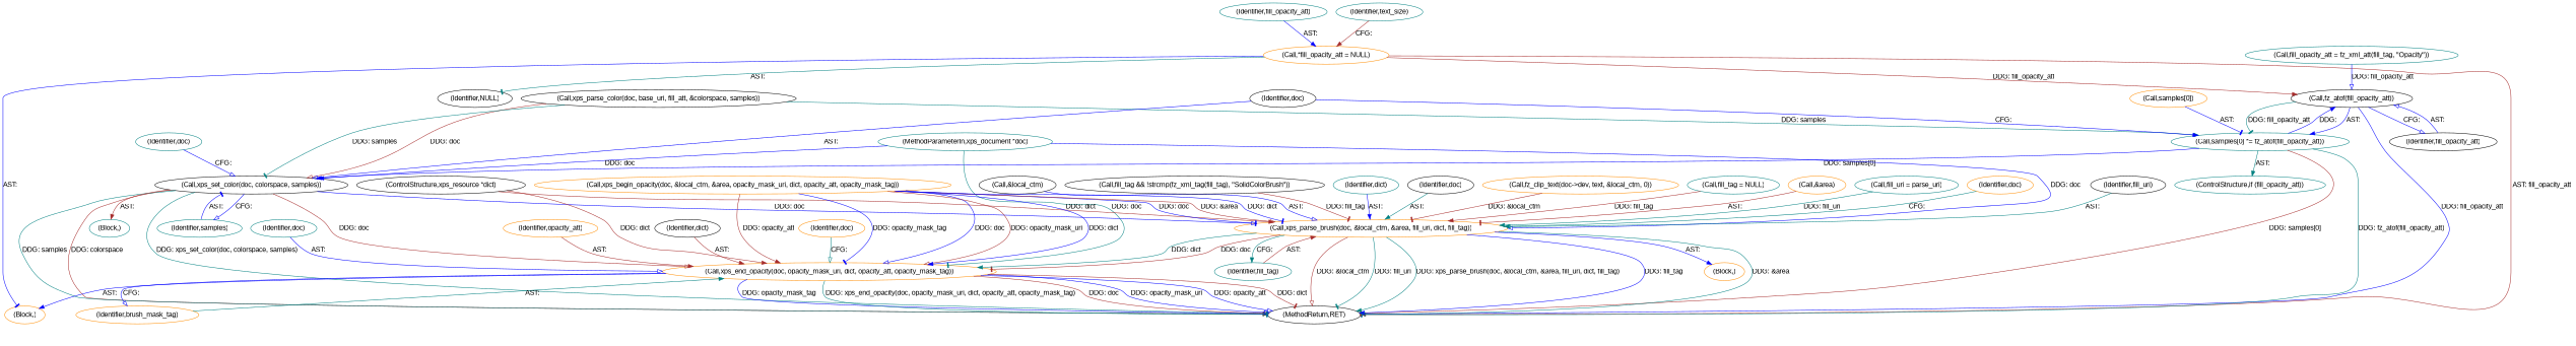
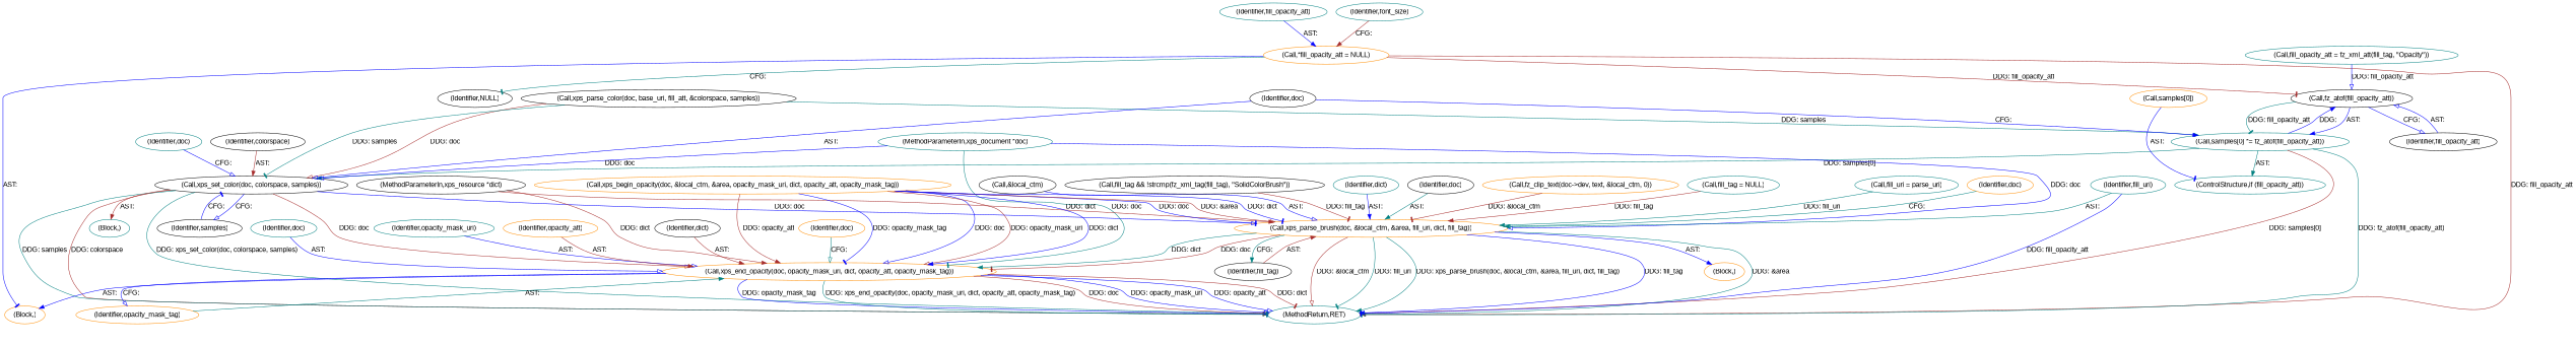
  digraph {
    fontname="Liberation Sans"
    node [color=teal fontname="Liberation Sans"]
    edge [arrowhead=normal color=blue fontname="Liberation Sans"]
    n1 [color=darkorange label="(Call,*fill_opacity_att = NULL)"]
    n2 [color=black label="(Call,fz_atof(fill_opacity_att))"]
    n3 [color=darkorange label="(Block,)"]
    n4 [color=black label="(Identifier,NULL)"]
-   n5 [color=black label="(MethodReturn,RET)"]
+   n5 [label="(MethodReturn,RET)"]
    n6 [label="(Call,samples[0] *= fz_atof(fill_opacity_att))"]
    n7 [color=black label="(Identifier,fill_opacity_att)"]
    n8 [color=black label="(Call,xps_set_color(doc, colorspace, samples))"]
    n9 [label="(ControlStructure,if (fill_opacity_att))"]
    n10 [color=darkorange label="(Call,xps_parse_brush(doc, &local_ctm, &area, fill_uri, dict, fill_tag))"]
    n11 [color=darkorange label="(Call,xps_end_opacity(doc, opacity_mask_uri, dict, opacity_att, opacity_mask_tag))"]
    n12 [label="(Block,)"]
-   n13 [label="(Identifier,samples)"]
+   n13 [color=black label="(Identifier,samples)"]
    n14 [color=darkorange label="(Block,)"]
-   n15 [label="(Identifier,fill_tag)"]
-   n16 [color=darkorange label="(Identifier,brush_mask_tag)"]
+   n15 [color=black label="(Identifier,fill_tag)"]
+   n16 [color=darkorange label="(Identifier,opacity_mask_tag)"]
    n17 [color=black label="(Call,&local_ctm)"]
    n18 [color=black label="(Call,fill_tag && !strcmp(fz_xml_tag(fill_tag), \"SolidColorBrush\"))"]
    n19 [label="(Identifier,dict)"]
    n20 [label="(Call,fill_opacity_att = fz_xml_att(fill_tag, \"Opacity\"))"]
    n21 [color=black label="(Call,xps_parse_color(doc, base_uri, fill_att, &colorspace, samples))"]
    n22 [color=black label="(Identifier,doc)"]
    n23 [color=darkorange label="(Identifier,doc)"]
    n24 [label="(Identifier,fill_opacity_att)"]
    n25 [color=darkorange label="(Call,fz_clip_text(doc->dev, text, &local_ctm, 0))"]
    n26 [label="(Identifier,doc)"]
-   n27 [label="(Identifier,text_size)"]
+   n27 [label="(Identifier,font_size)"]
    n28 [label="(Call,fill_tag = NULL)"]
    n29 [label="(MethodParameterIn,xps_document *doc)"]
    n30 [color=black label="(Identifier,doc)"]
-   n31 [color=darkorange label="(Call,&area)"]
    n32 [label="(Call,fill_uri = parse_uri)"]
    n33 [label="(Identifier,doc)"]
    n34 [color=darkorange label="(Call,samples[0])"]
    n35 [color=black label="(Identifier,dict)"]
-   n38 [color=black label="(Identifier,fill_uri)"]
+   n36 [label="(Identifier,opacity_mask_uri)"]
+   n37 [color=black label="(Identifier,colorspace)"]
+   n38 [label="(Identifier,fill_uri)"]
    n39 [color=darkorange label="(Identifier,opacity_att)"]
    n40 [color=darkorange label="(Identifier,doc)"]
-   n41 [color=black label="(ControlStructure,xps_resource *dict)"]
+   n41 [color=black label="(MethodParameterIn,xps_resource *dict)"]
    n42 [color=darkorange label="(Call,xps_begin_opacity(doc, &local_ctm, &area, opacity_mask_uri, dict, opacity_att, opacity_mask_tag))"]
-   n1 -> n2 [color=brown label="DDG: fill_opacity_att"]
+   n1 -> n2 [arrowhead=tee color=brown label="DDG: fill_opacity_att"]
    n1 -> n3 [arrowhead=tee label="AST: "]
-   n1 -> n4 [arrowhead=tee color=teal label="AST: "]
-   n1 -> n5 [color=brown label="AST: fill_opacity_att"]
-   n2 -> n5 [arrowhead=tee label="DDG: fill_opacity_att"]
+   n1 -> n4 [arrowhead=tee color=teal label="CFG: "]
+   n1 -> n5 [color=brown label="DDG: fill_opacity_att"]
+   n38 -> n5 [arrowhead=tee label="DDG: fill_opacity_att"]
    n2 -> n6 [label="AST: "]
    n2 -> n6 [arrowhead=tee color=teal label="DDG: fill_opacity_att"]
    n2 -> n7 [arrowhead=onormal label="CFG: "]
    n6 -> n2 [label="DDG: "]
    n6 -> n5 [arrowhead=tee color=teal label="DDG: fz_atof(fill_opacity_att)"]
    n6 -> n5 [arrowhead=tee color=brown label="DDG: samples[0]"]
-   n6 -> n8 [label="DDG: samples[0]"]
+   n6 -> n8 [color=teal label="DDG: samples[0]"]
    n6 -> n9 [color=teal label="AST: "]
    n7 -> n2 [arrowhead=onormal label="AST: "]
    n8 -> n5 [color=brown label="DDG: colorspace"]
    n8 -> n5 [arrowhead=onormal color=teal label="DDG: xps_set_color(doc, colorspace, samples)"]
    n8 -> n5 [color=teal label="DDG: samples"]
    n8 -> n10 [arrowhead=onormal label="DDG: doc"]
    n8 -> n11 [arrowhead=onormal color=brown label="DDG: doc"]
    n8 -> n12 [color=brown label="AST: "]
    n8 -> n13 [arrowhead=onormal label="CFG: "]
    n10 -> n5 [label="DDG: fill_tag"]
    n10 -> n5 [arrowhead=onormal color=teal label="DDG: &area"]
    n10 -> n5 [arrowhead=onormal color=brown label="DDG: &local_ctm"]
    n10 -> n5 [arrowhead=tee color=teal label="DDG: fill_uri"]
    n10 -> n5 [color=teal label="DDG: xps_parse_brush(doc, &local_ctm, &area, fill_uri, dict, fill_tag)"]
    n10 -> n11 [arrowhead=tee color=brown label="DDG: doc"]
    n10 -> n11 [color=teal label="DDG: dict"]
    n10 -> n14 [label="AST: "]
    n10 -> n15 [color=teal label="CFG: "]
    n11 -> n3 [label="AST: "]
    n11 -> n5 [arrowhead=onormal color=brown label="DDG: doc"]
    n11 -> n5 [arrowhead=onormal label="DDG: opacity_mask_uri"]
    n11 -> n5 [arrowhead=onormal label="DDG: opacity_att"]
    n11 -> n5 [arrowhead=tee color=brown label="DDG: dict"]
    n11 -> n5 [arrowhead=tee label="DDG: opacity_mask_tag"]
    n11 -> n5 [arrowhead=tee color=teal label="DDG: xps_end_opacity(doc, opacity_mask_uri, dict, opacity_att, opacity_mask_tag)"]
    n11 -> n16 [arrowhead=onormal label="CFG: "]
-   n13 -> n8 [arrowhead=tee label="AST: "]
+   n13 -> n8 [arrowhead=tee label="CFG: "]
    n15 -> n10 [color=brown label="AST: "]
    n16 -> n11 [color=teal label="AST: "]
    n17 -> n10 [arrowhead=onormal label="AST: "]
    n18 -> n10 [arrowhead=tee color=brown label="DDG: fill_tag"]
    n19 -> n10 [label="AST: "]
    n20 -> n2 [arrowhead=onormal label="DDG: fill_opacity_att"]
    n21 -> n6 [color=teal label="DDG: samples"]
    n21 -> n8 [arrowhead=onormal color=brown label="DDG: doc"]
    n21 -> n8 [arrowhead=tee color=teal label="DDG: samples"]
    n22 -> n10 [color=teal label="AST: "]
    n23 -> n11 [arrowhead=onormal color=teal label="CFG: "]
    n24 -> n1 [label="AST: "]
    n25 -> n10 [arrowhead=tee color=brown label="DDG: &local_ctm"]
    n26 -> n11 [arrowhead=onormal label="AST: "]
    n27 -> n1 [color=brown label="CFG: "]
    n28 -> n10 [color=brown label="DDG: fill_tag"]
-   n29 -> n8 [label="DDG: doc"]
+   n29 -> n8 [arrowhead=onormal label="DDG: doc"]
    n29 -> n10 [arrowhead=onormal label="DDG: doc"]
    n29 -> n11 [arrowhead=tee color=teal label="DDG: doc"]
    n30 -> n6 [label="CFG: "]
    n30 -> n8 [arrowhead=onormal label="AST: "]
-   n31 -> n10 [arrowhead=tee color=brown label="AST: "]
    n32 -> n10 [color=teal label="DDG: fill_uri"]
    n33 -> n8 [arrowhead=onormal label="CFG: "]
-   n34 -> n6 [arrowhead=tee label="AST: "]
+   n34 -> n9 [arrowhead=tee label="AST: "]
    n35 -> n11 [color=brown label="AST: "]
+   n36 -> n11 [arrowhead=onormal label="AST: "]
+   n37 -> n8 [color=brown label="AST: "]
    n38 -> n10 [arrowhead=onormal color=teal label="AST: "]
    n39 -> n11 [color=brown label="AST: "]
    n40 -> n10 [color=teal label="CFG: "]
    n41 -> n10 [color=brown label="DDG: dict"]
    n41 -> n11 [color=brown label="DDG: dict"]
    n42 -> n10 [arrowhead=tee label="DDG: doc"]
    n42 -> n10 [arrowhead=onormal color=brown label="DDG: &area"]
    n42 -> n10 [arrowhead=tee label="DDG: dict"]
    n42 -> n11 [arrowhead=onormal label="DDG: doc"]
    n42 -> n11 [arrowhead=onormal color=brown label="DDG: opacity_mask_uri"]
    n42 -> n11 [label="DDG: dict"]
    n42 -> n11 [color=brown label="DDG: opacity_att"]
    n42 -> n11 [arrowhead=tee label="DDG: opacity_mask_tag"]
  }
